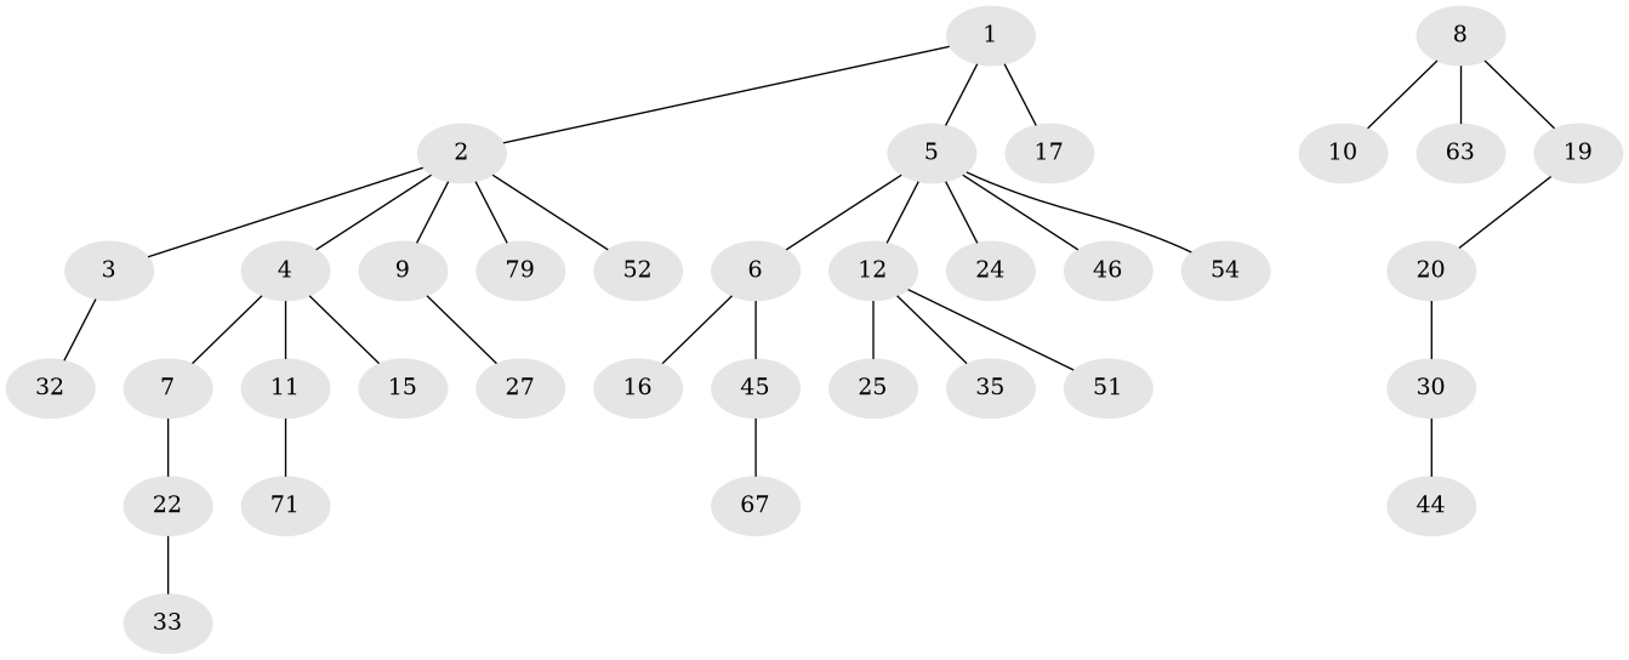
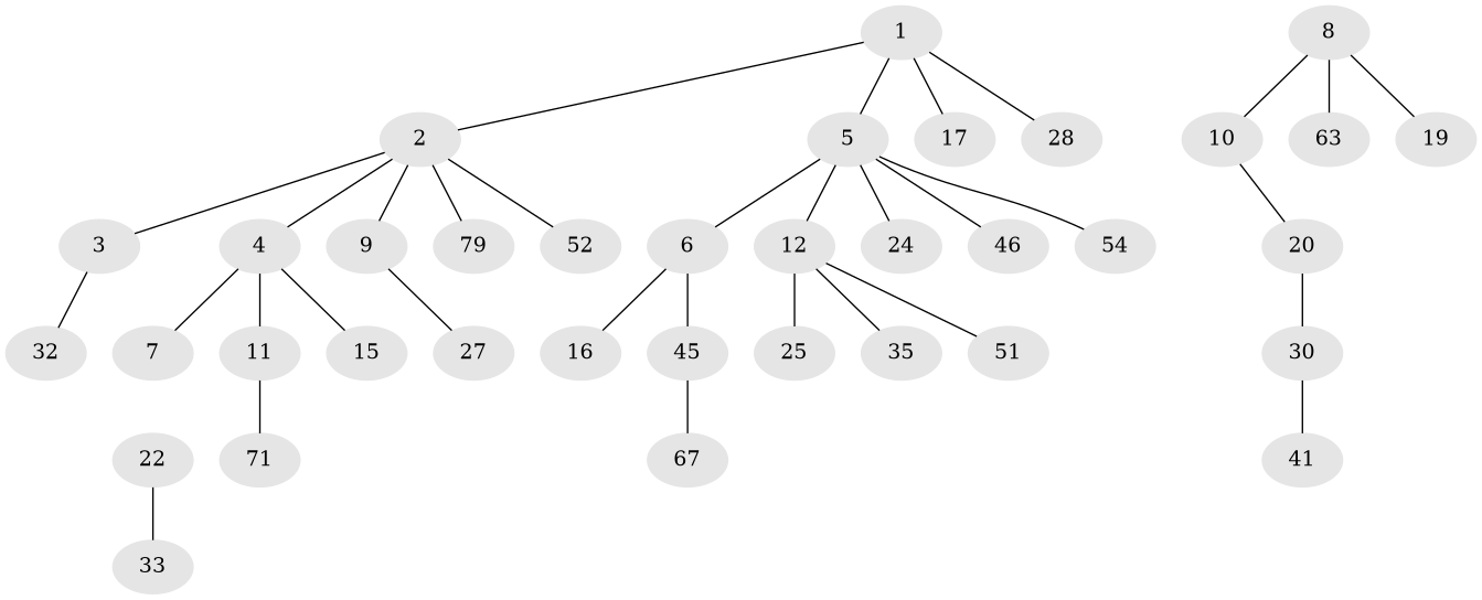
  graph {
    node [color=gray90 style=filled]
    1 [super="+44"]
    2 [super="+14"]
    5 [super="+40"]
    17 [super="+33"]
+   28 [super="+30"]
    3
    4
    9 [super="+21"]
    n9 [label=79]
    52 [super="+55"]
    6 [super="+18"]
    12 [super="+20"]
    24 [super="+39"]
    46
    54
    32 [super="+48"]
    7 [super="+42"]
    11 [super="+53"]
    15 [super="+56"]
    27
    22
    n22 [label=71 super="+50"]
    16
    45
    25 [super="+36"]
    35
    51
    8 [super="+43"]
    10
    n30 [label=63 super="+37"]
    19 [super="+26"]
    n32 [label=67 super="+58"]
    n33 [label=33 super="+59"]
    n34 [label=20 super="+49"]
    n35 [label=30 super="+57"]
-   41 [label=44]
+   41
    1 -- 2
    1 -- 5
    1 -- 17
+   1 -- 28
    2 -- 3
    2 -- 4
    2 -- 9
    2 -- n9
    2 -- 52
    5 -- 6
    5 -- 12
    5 -- 24
    5 -- 46
    5 -- 54
    3 -- 32
    4 -- 7
    4 -- 11
    4 -- 15
    9 -- 27
    6 -- 16
    6 -- 45
    12 -- 25
    12 -- 35
    12 -- 51
-   7 -- 22
    11 -- n22
    22 -- n33
    45 -- n32
    8 -- 10
    8 -- n30
    8 -- 19
-   19 -- n34
+   10 -- n34
    n34 -- n35
    n35 -- 41
  }
